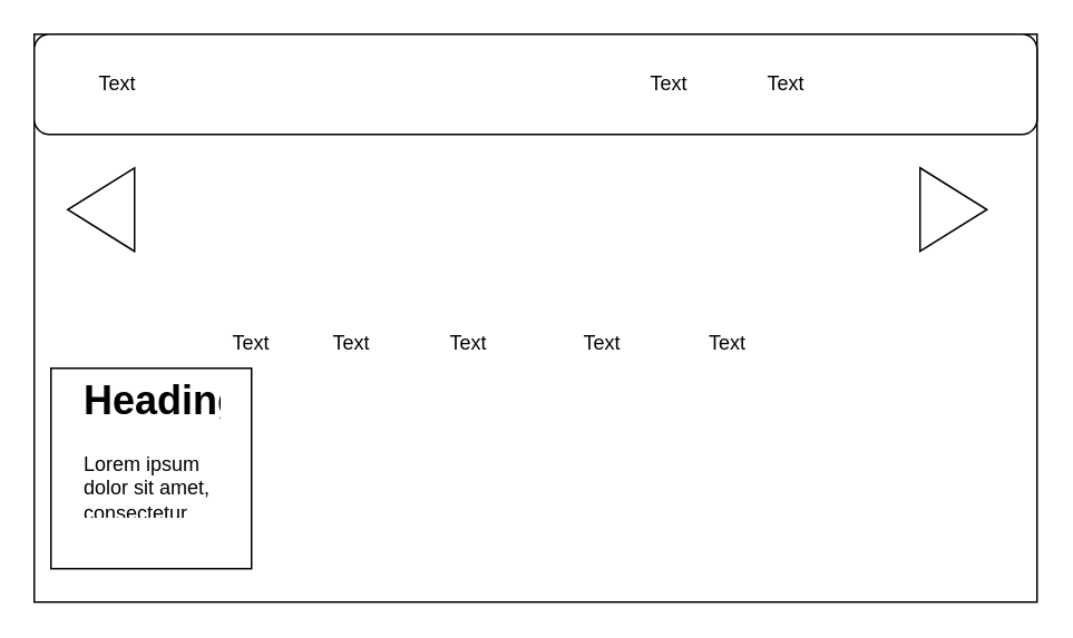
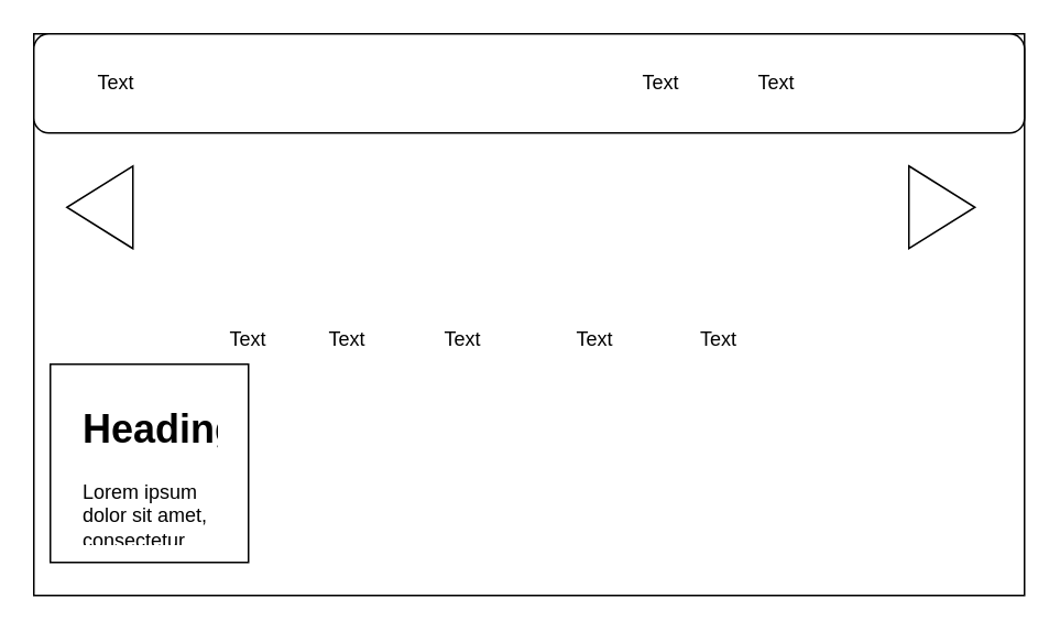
  <mxCell id="0" />
  <mxCell id="1" parent="0" />
  <mxCell id="2" value="" style="rounded=0;whiteSpace=wrap;html=1;" vertex="1" parent="1"><mxGeometry x="20" y="20" width="600" height="340" as="geometry" /></mxCell>
  <mxCell id="3" value="" style="rounded=1;whiteSpace=wrap;html=1;" vertex="1" parent="1"><mxGeometry x="20" y="20" width="600" height="60" as="geometry" /></mxCell>
  <mxCell id="4" value="Text" style="text;html=1;strokeColor=none;fillColor=none;align=center;verticalAlign=middle;whiteSpace=wrap;rounded=0;" vertex="1" parent="1"><mxGeometry x="40" y="35" width="60" height="30" as="geometry" /></mxCell>
  <mxCell id="5" value="Text" style="text;html=1;strokeColor=none;fillColor=none;align=center;verticalAlign=middle;whiteSpace=wrap;rounded=0;" vertex="1" parent="1"><mxGeometry x="370" y="35" width="60" height="30" as="geometry" /></mxCell>
  <mxCell id="6" value="Text" style="text;html=1;strokeColor=none;fillColor=none;align=center;verticalAlign=middle;whiteSpace=wrap;rounded=0;" vertex="1" parent="1"><mxGeometry x="440" y="35" width="60" height="30" as="geometry" /></mxCell>
  <mxCell id="7" value="" style="triangle;whiteSpace=wrap;html=1;" vertex="1" parent="1"><mxGeometry x="550" y="100" width="40" height="50" as="geometry" /></mxCell>
  <mxCell id="8" value="" style="triangle;whiteSpace=wrap;html=1;rotation=-180;" vertex="1" parent="1"><mxGeometry x="40" y="100" width="40" height="50" as="geometry" /></mxCell>
  <mxCell id="9" value="Text" style="text;html=1;strokeColor=none;fillColor=none;align=center;verticalAlign=middle;whiteSpace=wrap;rounded=0;" vertex="1" parent="1"><mxGeometry x="120" y="190" width="60" height="30" as="geometry" /></mxCell>
  <mxCell id="10" value="Text" style="text;html=1;strokeColor=none;fillColor=none;align=center;verticalAlign=middle;whiteSpace=wrap;rounded=0;" vertex="1" parent="1"><mxGeometry x="180" y="190" width="60" height="30" as="geometry" /></mxCell>
  <mxCell id="11" value="Text" style="text;html=1;strokeColor=none;fillColor=none;align=center;verticalAlign=middle;whiteSpace=wrap;rounded=0;" vertex="1" parent="1"><mxGeometry x="250" y="190" width="60" height="30" as="geometry" /></mxCell>
  <mxCell id="12" value="Text" style="text;html=1;strokeColor=none;fillColor=none;align=center;verticalAlign=middle;whiteSpace=wrap;rounded=0;" vertex="1" parent="1"><mxGeometry x="330" y="190" width="60" height="30" as="geometry" /></mxCell>
  <mxCell id="13" value="Text" style="text;html=1;strokeColor=none;fillColor=none;align=center;verticalAlign=middle;whiteSpace=wrap;rounded=0;" vertex="1" parent="1"><mxGeometry x="405" y="190" width="60" height="30" as="geometry" /></mxCell>
  <mxCell id="14" value="" style="rounded=0;whiteSpace=wrap;html=1;" vertex="1" parent="1"><mxGeometry x="30" y="220" width="120" height="120" as="geometry" /></mxCell>
- <mxCell id="15" value="&lt;h1&gt;Heading&lt;/h1&gt;&lt;p&gt;Lorem ipsum dolor sit amet, consectetur adipisicing elit, sed do eiusmod tempor incididunt ut labore et dolore magna aliqua.&lt;/p&gt;" style="text;html=1;strokeColor=none;fillColor=none;spacing=5;spacingTop=-20;whiteSpace=wrap;overflow=hidden;rounded=0;" vertex="1" parent="1"><mxGeometry x="45" y="220" width="90" height="90" as="geometry" /></mxCell>
+ <mxCell id="15" value="&lt;h1&gt;Heading&lt;/h1&gt;&lt;p&gt;Lorem ipsum dolor sit amet, consectetur adipisicing elit, sed do eiusmod tempor incididunt ut labore et dolore magna aliqua.&lt;/p&gt;" style="text;html=1;strokeColor=none;fillColor=none;spacing=5;spacingTop=-20;whiteSpace=wrap;overflow=hidden;rounded=0;" vertex="1" parent="1"><mxGeometry x="45" y="240" width="90" height="90" as="geometry" /></mxCell>
